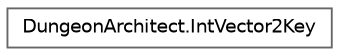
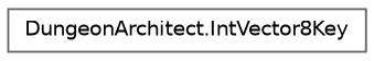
  digraph {
    rankdir=LR
-   n1 [color=gray40 fillcolor=white fontname=Helvetica fontsize=10 height=0.2 label="DungeonArchitect.IntVector2Key" shape=record style=filled width=0.4]
+   n1 [color=gray40 fillcolor=white fontname=Helvetica fontsize=10 height=0.2 label="DungeonArchitect.IntVector8Key" shape=record style=filled width=0.4]
  }
